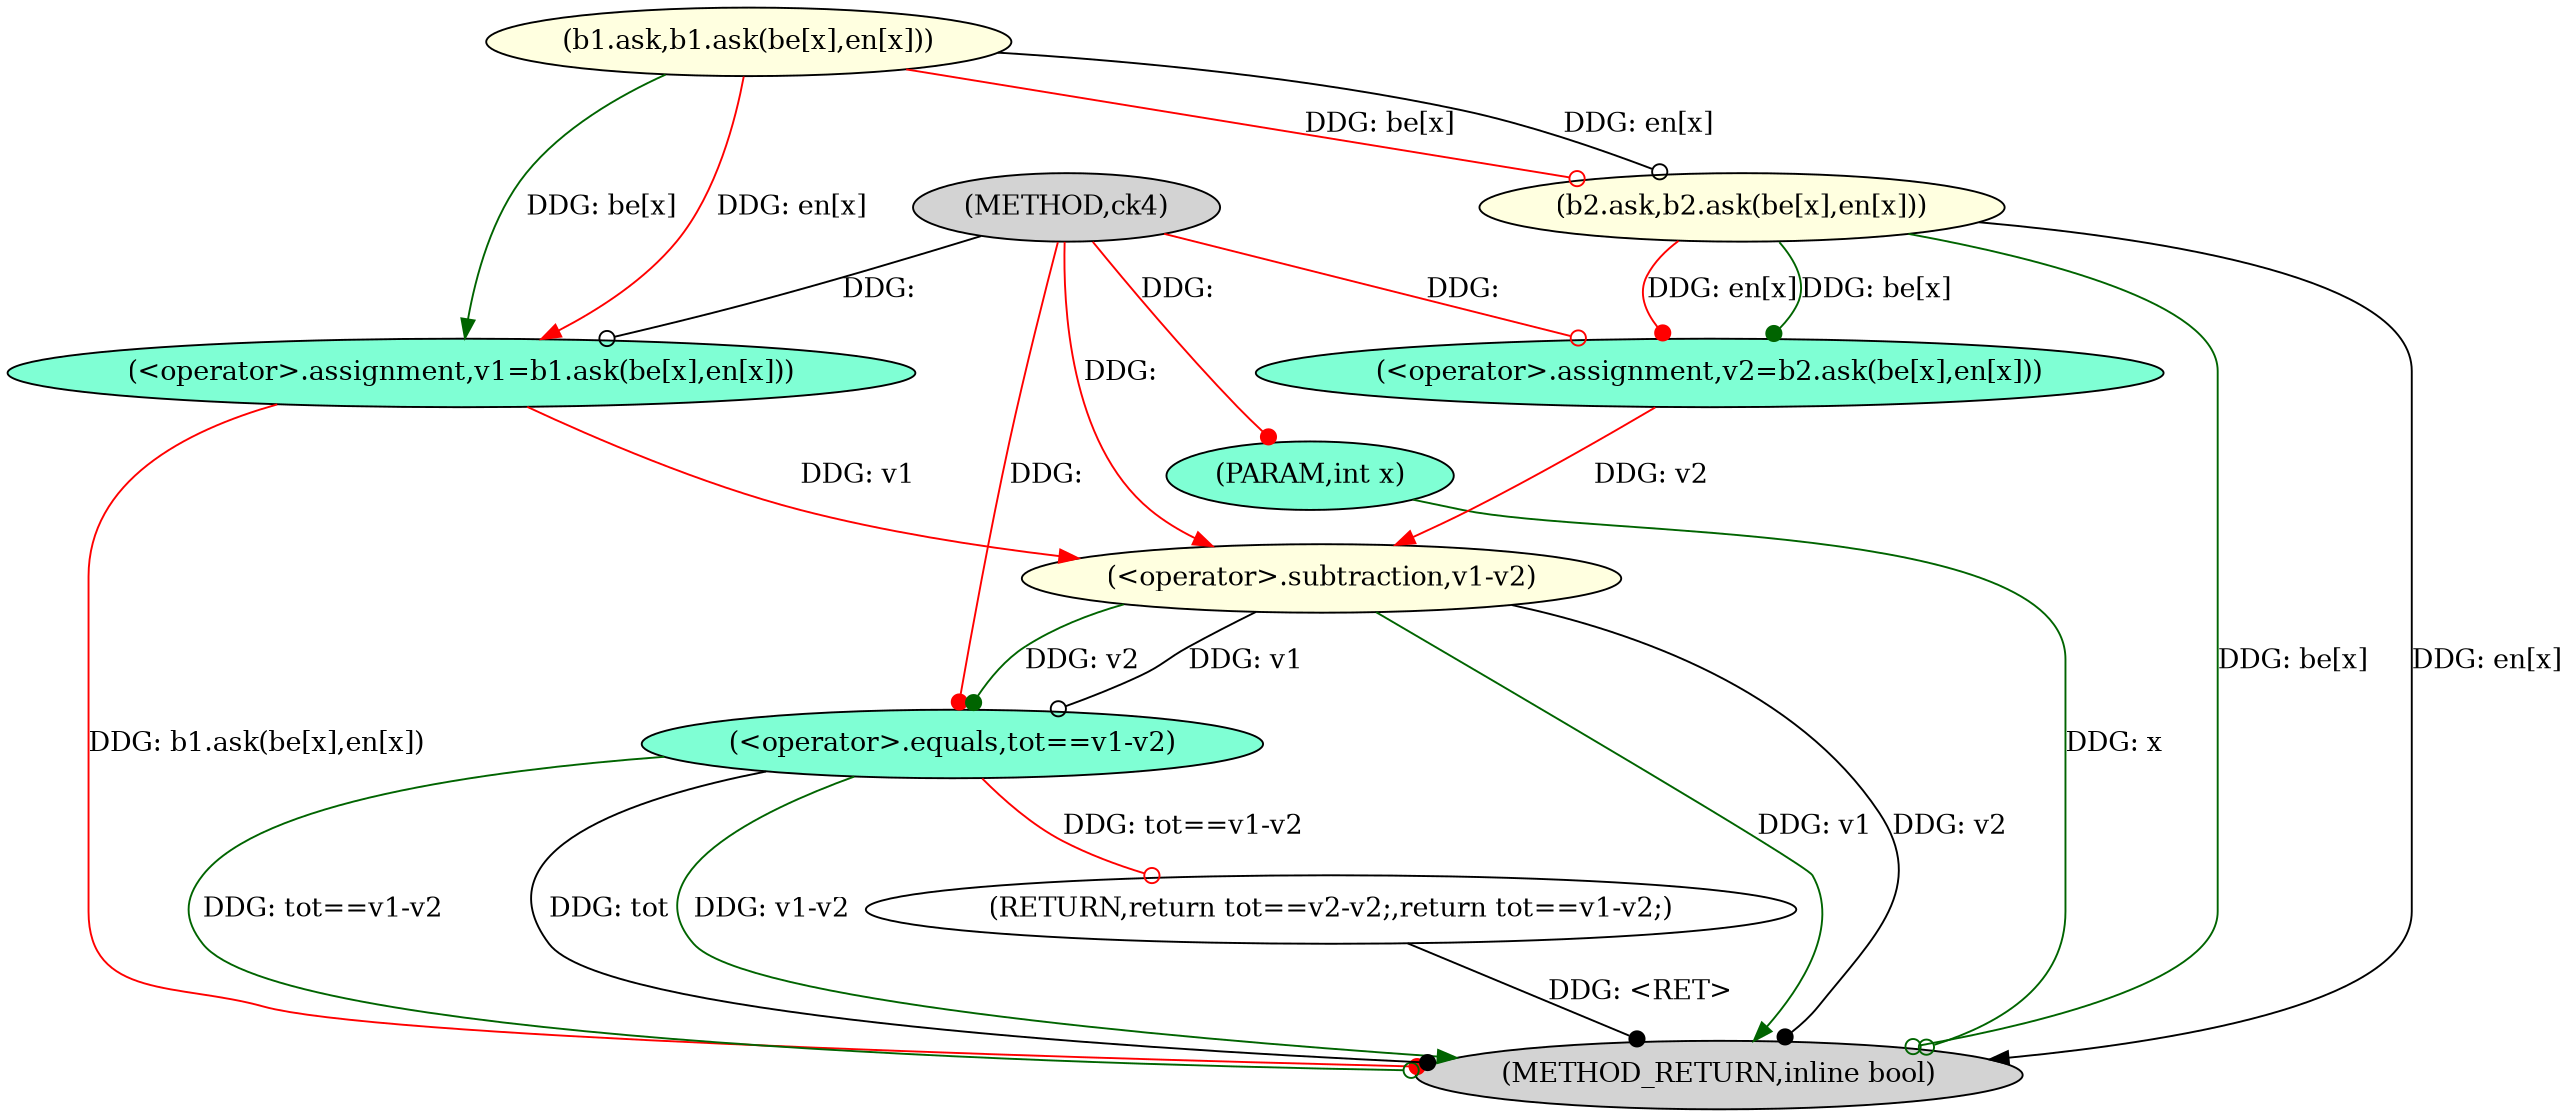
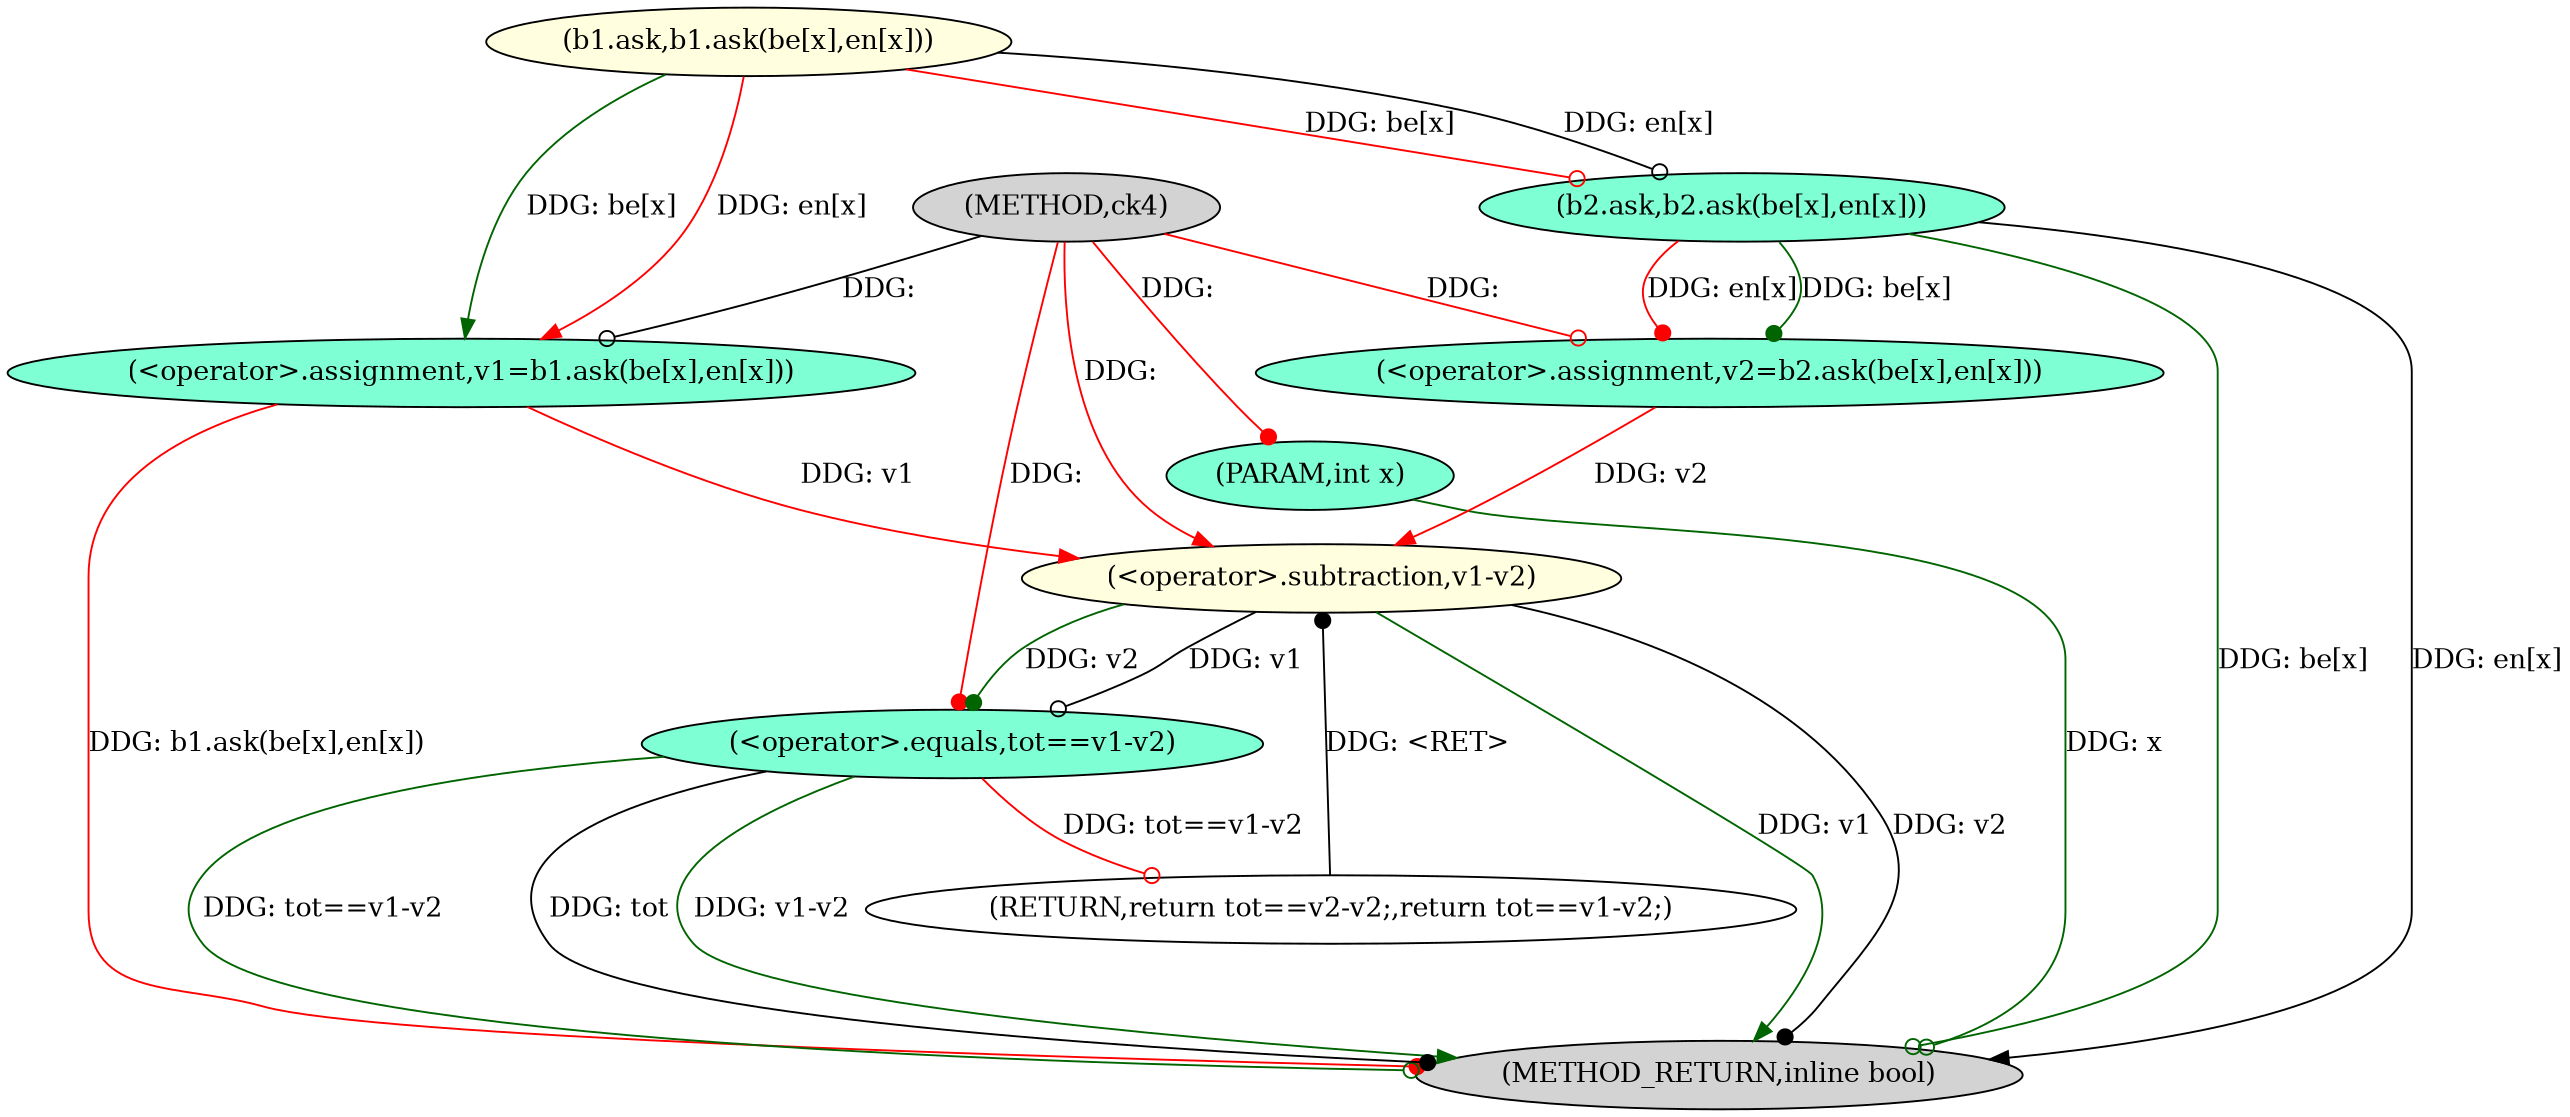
  digraph {
    node [fillcolor=aquamarine style=filled]
    edge [arrowhead=dot color=red]
    n1 [fillcolor=lightgrey label="(METHOD,ck4)"]
    n2 [label="(PARAM,int x)"]
    n3 [label="(<operator>.assignment,v1=b1.ask(be[x],en[x]))"]
    n4 [label="(<operator>.assignment,v2=b2.ask(be[x],en[x]))"]
    n5 [label="(<operator>.equals,tot==v1-v2)"]
    n6 [fillcolor=lightyellow label="(<operator>.subtraction,v1-v2)"]
    n7 [fillcolor=lightgrey label="(METHOD_RETURN,inline bool)"]
    n8 [fillcolor=white label="(RETURN,return tot==v2-v2;,return tot==v1-v2;)"]
    n9 [fillcolor=lightyellow label="(b1.ask,b1.ask(be[x],en[x]))"]
-   n10 [fillcolor=lightyellow label="(b2.ask,b2.ask(be[x],en[x]))"]
+   n10 [label="(b2.ask,b2.ask(be[x],en[x]))"]
    n1 -> n2 [label="DDG: "]
    n1 -> n3 [arrowhead=odot color=black label="DDG: "]
    n1 -> n4 [arrowhead=odot label="DDG: "]
    n1 -> n5 [label="DDG: "]
    n1 -> n6 [arrowhead=normal label="DDG: "]
    n2 -> n7 [arrowhead=odot color=darkgreen label="DDG: x"]
    n3 -> n6 [arrowhead=normal label="DDG: v1"]
    n3 -> n7 [label="DDG: b1.ask(be[x],en[x])"]
    n4 -> n6 [arrowhead=normal label="DDG: v2"]
    n5 -> n7 [arrowhead=normal color=darkgreen label="DDG: v1-v2"]
    n5 -> n7 [arrowhead=odot color=darkgreen label="DDG: tot==v1-v2"]
    n5 -> n7 [color=black label="DDG: tot"]
    n5 -> n8 [arrowhead=odot label="DDG: tot==v1-v2"]
    n6 -> n5 [color=darkgreen label="DDG: v2"]
    n6 -> n5 [arrowhead=odot color=black label="DDG: v1"]
    n6 -> n7 [arrowhead=normal color=darkgreen label="DDG: v1"]
    n6 -> n7 [color=black label="DDG: v2"]
-   n8 -> n7 [color=black label="DDG: <RET>"]
+   n8 -> n6 [color=black label="DDG: <RET>"]
    n9 -> n3 [arrowhead=normal color=darkgreen label="DDG: be[x]"]
    n9 -> n3 [arrowhead=normal label="DDG: en[x]"]
    n9 -> n10 [arrowhead=odot label="DDG: be[x]"]
    n9 -> n10 [arrowhead=odot color=black label="DDG: en[x]"]
    n10 -> n4 [label="DDG: en[x]"]
    n10 -> n4 [color=darkgreen label="DDG: be[x]"]
    n10 -> n7 [arrowhead=odot color=darkgreen label="DDG: be[x]"]
    n10 -> n7 [arrowhead=normal color=black label="DDG: en[x]"]
  }
